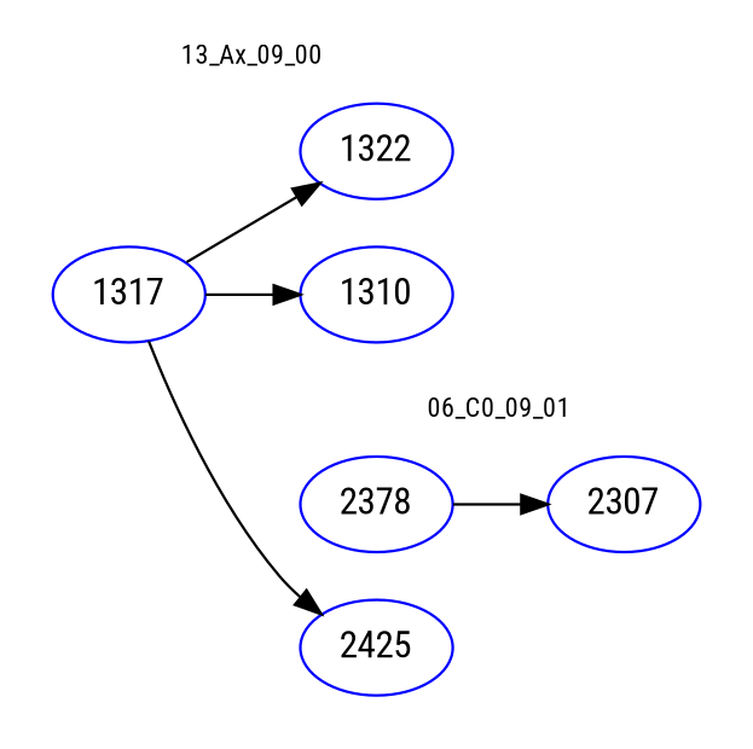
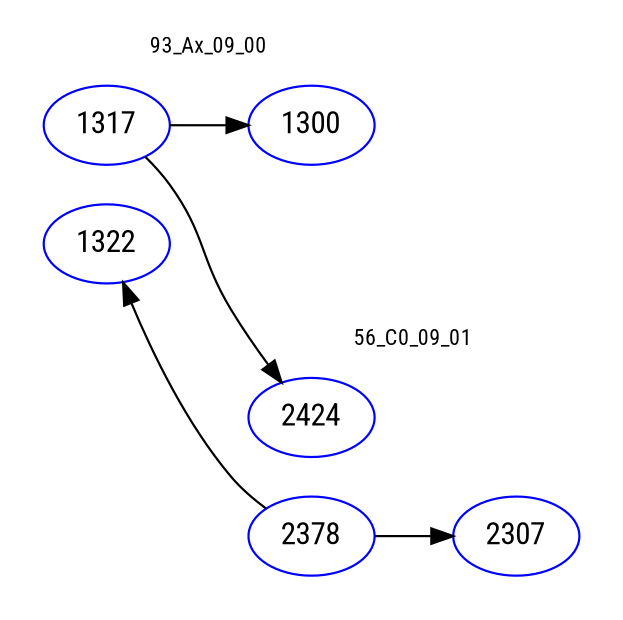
  digraph {
    fontname="Roboto Condensed"
    rankdir=LR
    node [color=blue fontname="Roboto Condensed"]
    edge [color=black fontname="Roboto Condensed"]
    n1 [label=1317]
-   n2 [label=1310]
+   n2 [label=1300]
    n3 [label=1322]
    n4 [label=2378]
    n5 [label=2307]
-   n6 [label=2425]
+   n6 [label=2424]
    subgraph cluster_1 {
      color=white
      fontsize=10
-     label="13_Ax_09_00"
+     label="93_Ax_09_00"
      n1
      n2
      n3
    }
    subgraph cluster_2 {
      color=white
      fontsize=10
-     label="06_C0_09_01"
+     label="56_C0_09_01"
      n4
      n5
      n6
    }
    n1 -> n2
-   n1 -> n3
+   n4 -> n3
    n1 -> n6
    n4 -> n5
  }
